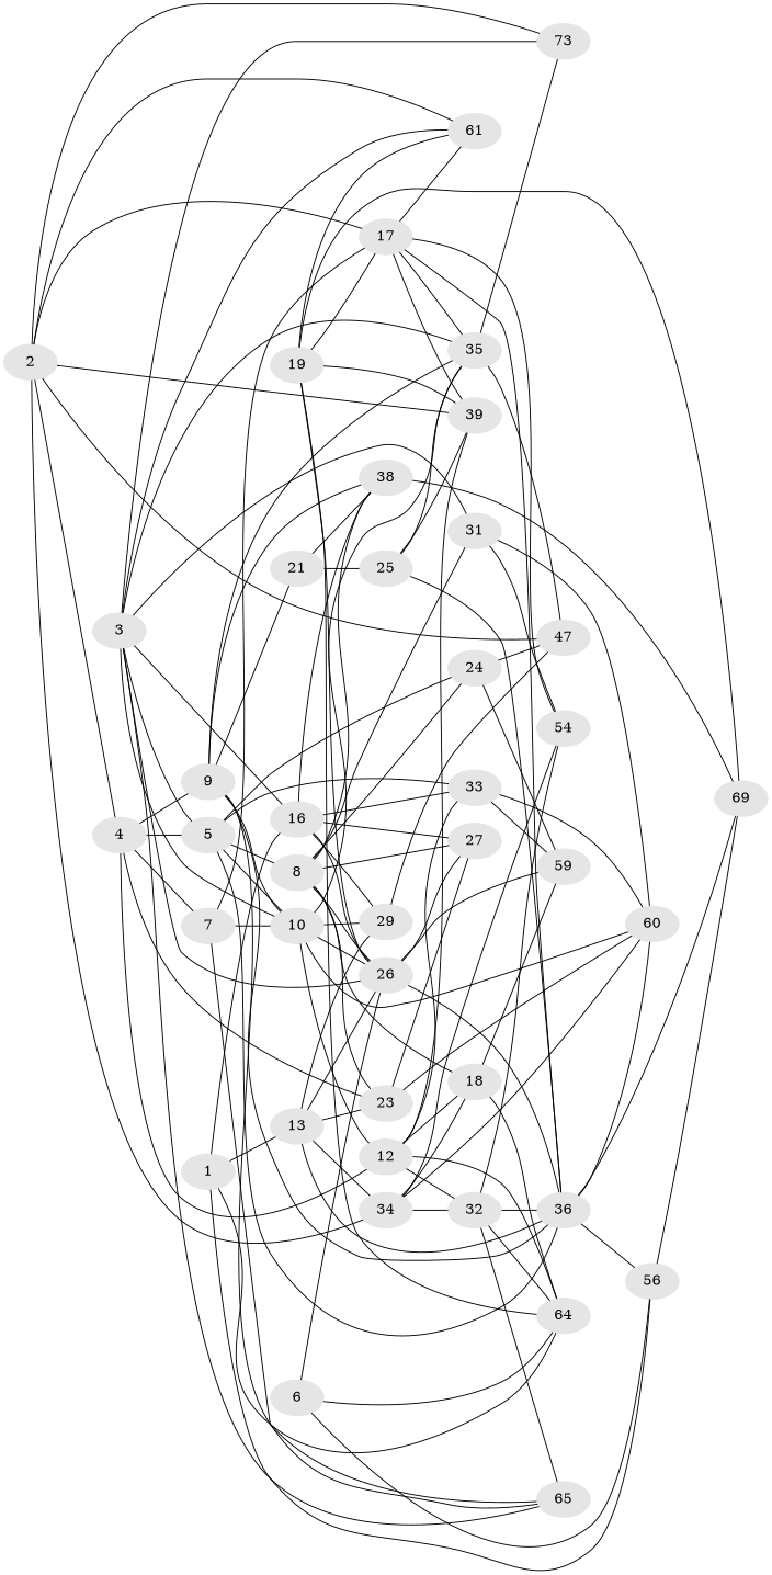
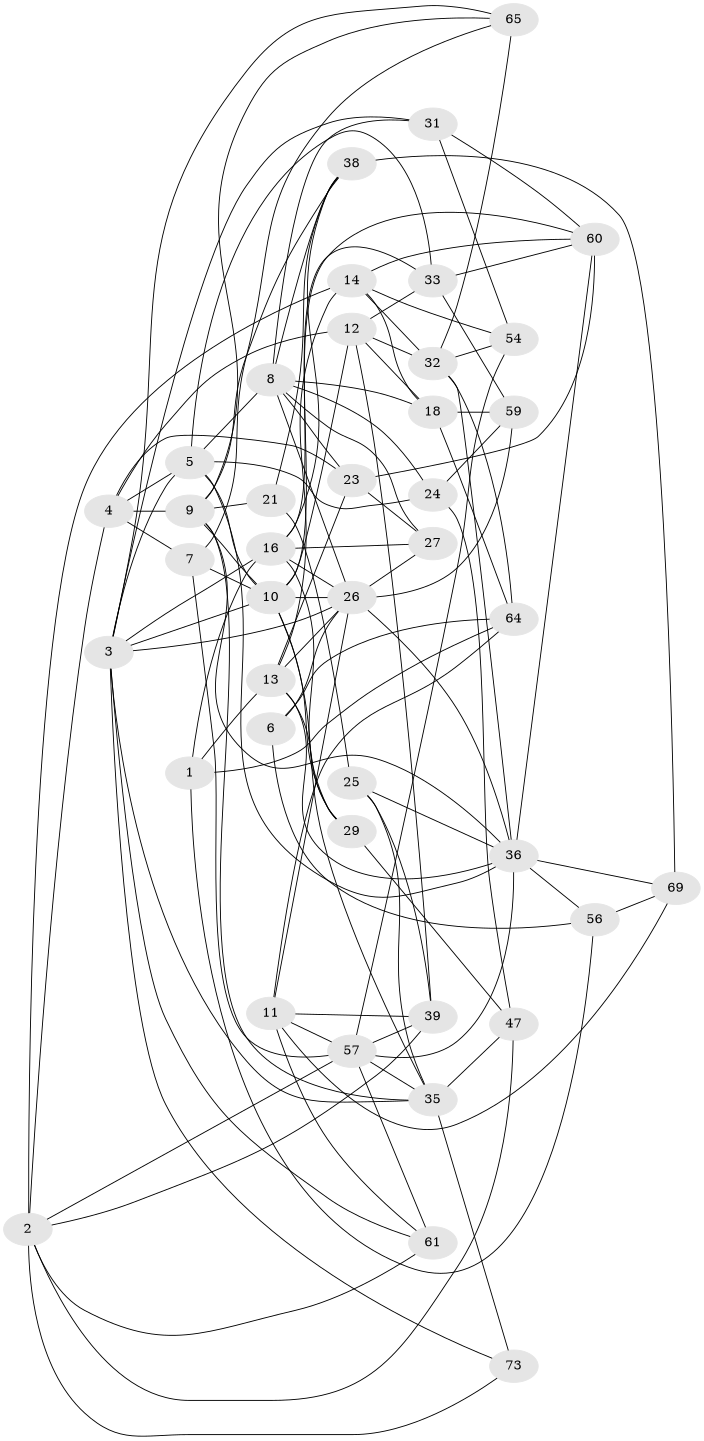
  graph {
    rankdir=LR
    node [color=gray90 style=filled]
    13 [super="+63"]
-   14 [super="+68" label=34]
+   14 [super="+68"]
    26 [super="+71+55"]
    23
    36 [super="+46+45"]
    29
    1
    16 [super="+28"]
    56
    64 [super="+70"]
    33 [super="+53"]
    27
    38 [super="+49"]
    69
    2 [super="+40+58"]
    4 [super="+77+62"]
-   17 [super="+34"]
+   17 [super="+34" label=57]
    39 [super="+50"]
    47
    61
    73
    5 [super="+48"]
    7
    9 [super="+42"]
    12 [super="+19"]
    60 [super="+75"]
    18
    32 [super="+57"]
    54
    35 [super="+81+80"]
    3 [super="+37+52+44"]
    10 [super="+20+15"]
    31
    65
    8 [super="+22"]
    24
    59
    21 [super="+51"]
    6 [super="+74"]
    25
-   11 [super="+30" label=19]
+   11 [super="+30"]
    13 -- 14
    13 -- 26
    13 -- 23
    13 -- 36
    13 -- 29
    14 -- 60
    14 -- 18
    14 -- 32
    14 -- 54
    26 -- 36
    26 -- 27
    26 -- 59
    23 -- 27
    23 -- 60
    36 -- 56
    36 -- 69
    36 -- 60
    29 -- 47
    1 -- 13
    1 -- 16
    1 -- 56
    1 -- 64
    16 -- 26
    16 -- 29
    16 -- 33
    16 -- 27
    16 -- 38
    56 -- 69
    33 -- 60
    33 -- 59
    38 -- 69
    2 -- 14
    2 -- 4 [weight=2]
    2 -- 17
    2 -- 39
    2 -- 47
    2 -- 61
    2 -- 73
    4 -- 23
    4 -- 5
    4 -- 7
    4 -- 9
    4 -- 12
    17 -- 36
    17 -- 39
    17 -- 61
    17 -- 54
    17 -- 35
    5 -- 36
    5 -- 33
    5 -- 10
    5 -- 8
    5 -- 24
    7 -- 17
    7 -- 10
    7 -- 65
    9 -- 36
    9 -- 38
    9 -- 35
    9 -- 10
    9 -- 65
    9 -- 21
-   12 -- 64
    12 -- 33
    12 -- 39 [weight=2]
    12 -- 18
    12 -- 32
    18 -- 64
    18 -- 59
    32 -- 36
    32 -- 64
    32 -- 54
    32 -- 65
    35 -- 47
    35 -- 73
    3 -- 26
    3 -- 16
    3 -- 61
    3 -- 73
    3 -- 5
    3 -- 35 [weight=2]
    3 -- 10
    3 -- 31
    3 -- 65
    10 -- 26
    10 -- 29
    10 -- 12
    10 -- 60 [weight=2]
    10 -- 35
    31 -- 60
    31 -- 54
    8 -- 26
    8 -- 23
    8 -- 27
    8 -- 38
    8 -- 18
    8 -- 31
    8 -- 24
    24 -- 47
    24 -- 59
    21 -- 38 [weight=2]
    21 -- 25
    6 -- 26
    6 -- 56
    6 -- 64
    25 -- 36
    25 -- 39
    25 -- 35
    11 -- 26
    11 -- 64
    11 -- 69
    11 -- 17
    11 -- 39
    11 -- 61
  }
